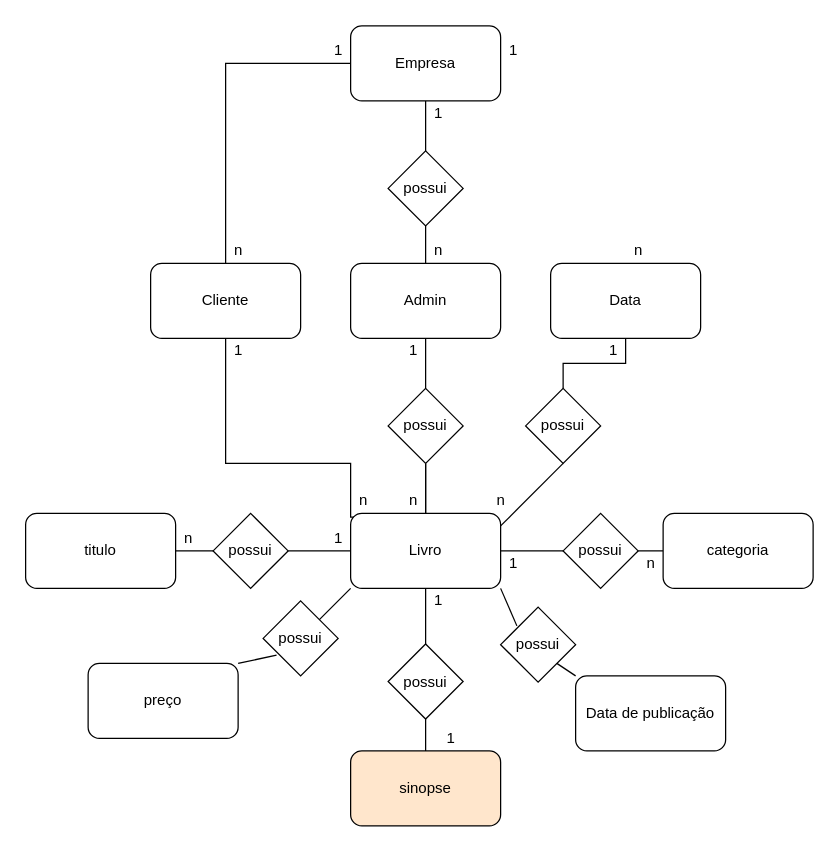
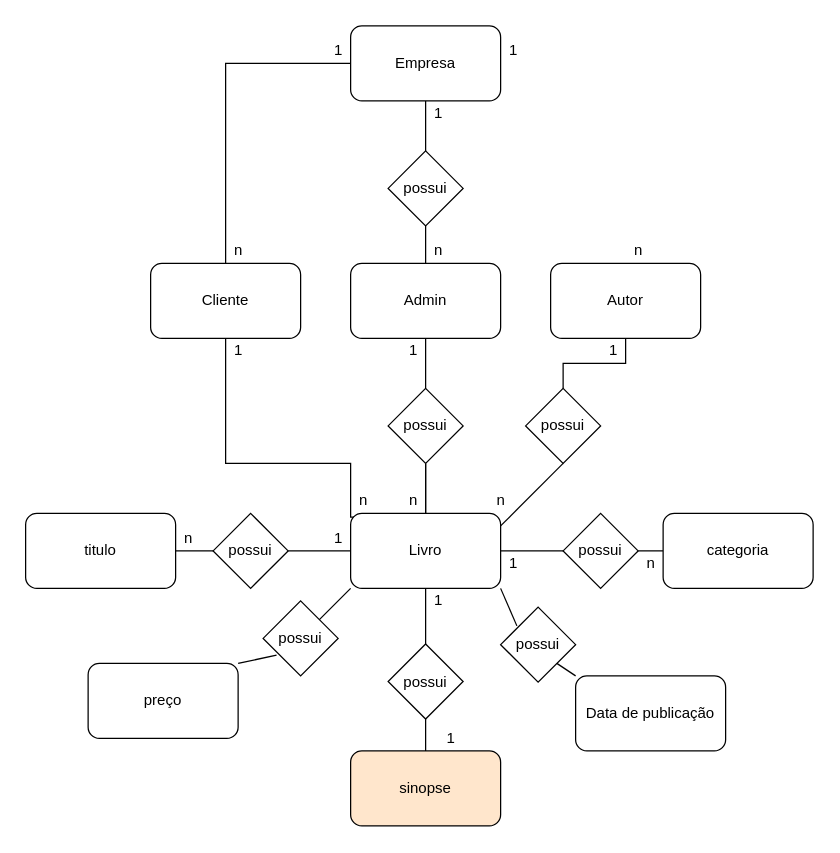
  <mxCell id="0" />
  <mxCell id="1" parent="0" />
  <mxCell id="2" value="Admin" style="rounded=1;whiteSpace=wrap;html=1;" vertex="1" parent="1"><mxGeometry x="280" y="210" width="120" height="60" as="geometry" /></mxCell>
  <mxCell id="3" style="edgeStyle=orthogonalEdgeStyle;rounded=0;orthogonalLoop=1;jettySize=auto;html=1;entryX=0.25;entryY=1.15;entryDx=0;entryDy=0;endArrow=none;endFill=0;entryPerimeter=0;" edge="1" parent="1" source="4" target="48"><mxGeometry relative="1" as="geometry"><Array as="points"><mxPoint x="180" y="370" /><mxPoint x="280" y="370" /><mxPoint x="280" y="413" /></Array></mxGeometry></mxCell>
  <mxCell id="4" value="Cliente" style="rounded=1;whiteSpace=wrap;html=1;" vertex="1" parent="1"><mxGeometry x="120" y="210" width="120" height="60" as="geometry" /></mxCell>
- <mxCell id="5" value="Data" style="rounded=1;whiteSpace=wrap;html=1;" vertex="1" parent="1"><mxGeometry x="440" y="210" width="120" height="60" as="geometry" /></mxCell>
+ <mxCell id="5" value="Autor" style="rounded=1;whiteSpace=wrap;html=1;" vertex="1" parent="1"><mxGeometry x="440" y="210" width="120" height="60" as="geometry" /></mxCell>
  <mxCell id="6" style="edgeStyle=orthogonalEdgeStyle;rounded=0;orthogonalLoop=1;jettySize=auto;html=1;entryX=0.5;entryY=1;entryDx=0;entryDy=0;endArrow=none;endFill=0;" edge="1" parent="1" source="7" target="10"><mxGeometry relative="1" as="geometry" /></mxCell>
  <mxCell id="7" value="possui" style="rhombus;whiteSpace=wrap;html=1;" vertex="1" parent="1"><mxGeometry x="310" y="120" width="60" height="60" as="geometry" /></mxCell>
  <mxCell id="8" value="" style="endArrow=none;html=1;entryX=0.5;entryY=1;entryDx=0;entryDy=0;" edge="1" parent="1" source="2" target="7"><mxGeometry width="50" height="50" relative="1" as="geometry"><mxPoint x="310" y="260" as="sourcePoint" /><mxPoint x="360" y="210" as="targetPoint" /></mxGeometry></mxCell>
  <mxCell id="9" style="edgeStyle=orthogonalEdgeStyle;rounded=0;orthogonalLoop=1;jettySize=auto;html=1;entryX=0.5;entryY=0;entryDx=0;entryDy=0;endArrow=none;endFill=0;" edge="1" parent="1" source="10" target="4"><mxGeometry relative="1" as="geometry" /></mxCell>
  <mxCell id="10" value="Empresa" style="rounded=1;whiteSpace=wrap;html=1;" vertex="1" parent="1"><mxGeometry x="280" y="20" width="120" height="60" as="geometry" /></mxCell>
  <mxCell id="11" value="1" style="text;html=1;align=center;verticalAlign=middle;resizable=0;points=[];autosize=1;strokeColor=none;" vertex="1" parent="1"><mxGeometry x="340" y="80" width="20" height="20" as="geometry" /></mxCell>
  <mxCell id="12" value="n" style="text;html=1;align=center;verticalAlign=middle;resizable=0;points=[];autosize=1;strokeColor=none;" vertex="1" parent="1"><mxGeometry x="340" y="190" width="20" height="20" as="geometry" /></mxCell>
  <mxCell id="13" style="edgeStyle=orthogonalEdgeStyle;rounded=0;orthogonalLoop=1;jettySize=auto;html=1;endArrow=none;endFill=0;" edge="1" parent="1" source="17" target="23"><mxGeometry relative="1" as="geometry" /></mxCell>
  <mxCell id="14" style="edgeStyle=orthogonalEdgeStyle;rounded=0;orthogonalLoop=1;jettySize=auto;html=1;entryX=0.5;entryY=0;entryDx=0;entryDy=0;endArrow=none;endFill=0;" edge="1" parent="1" source="17" target="25"><mxGeometry relative="1" as="geometry" /></mxCell>
  <mxCell id="15" style="edgeStyle=orthogonalEdgeStyle;rounded=0;orthogonalLoop=1;jettySize=auto;html=1;entryX=1;entryY=0.5;entryDx=0;entryDy=0;endArrow=none;endFill=0;" edge="1" parent="1" source="17" target="21"><mxGeometry relative="1" as="geometry" /></mxCell>
  <mxCell id="16" value="" style="edgeStyle=orthogonalEdgeStyle;rounded=0;orthogonalLoop=1;jettySize=auto;html=1;endArrow=none;endFill=0;" edge="1" parent="1" source="17" target="20"><mxGeometry relative="1" as="geometry" /></mxCell>
  <mxCell id="17" value="Livro" style="rounded=1;whiteSpace=wrap;html=1;" vertex="1" parent="1"><mxGeometry x="280" y="410" width="120" height="60" as="geometry" /></mxCell>
  <mxCell id="18" style="edgeStyle=orthogonalEdgeStyle;rounded=0;orthogonalLoop=1;jettySize=auto;html=1;entryX=0.5;entryY=1;entryDx=0;entryDy=0;endArrow=none;endFill=0;" edge="1" parent="1" source="20" target="2"><mxGeometry relative="1" as="geometry" /></mxCell>
  <mxCell id="19" style="edgeStyle=orthogonalEdgeStyle;rounded=0;orthogonalLoop=1;jettySize=auto;html=1;endArrow=none;endFill=0;" edge="1" parent="1" source="20" target="17"><mxGeometry relative="1" as="geometry" /></mxCell>
  <mxCell id="20" value="possui" style="rhombus;whiteSpace=wrap;html=1;" vertex="1" parent="1"><mxGeometry x="310" y="310" width="60" height="60" as="geometry" /></mxCell>
  <mxCell id="21" value="possui" style="rhombus;whiteSpace=wrap;html=1;" vertex="1" parent="1"><mxGeometry x="170" y="410" width="60" height="60" as="geometry" /></mxCell>
  <mxCell id="22" style="edgeStyle=orthogonalEdgeStyle;rounded=0;orthogonalLoop=1;jettySize=auto;html=1;endArrow=none;endFill=0;" edge="1" parent="1" source="23" target="28"><mxGeometry relative="1" as="geometry" /></mxCell>
  <mxCell id="23" value="possui" style="rhombus;whiteSpace=wrap;html=1;" vertex="1" parent="1"><mxGeometry x="450" y="410" width="60" height="60" as="geometry" /></mxCell>
  <mxCell id="24" style="edgeStyle=orthogonalEdgeStyle;rounded=0;orthogonalLoop=1;jettySize=auto;html=1;endArrow=none;endFill=0;" edge="1" parent="1" source="25" target="29"><mxGeometry relative="1" as="geometry" /></mxCell>
  <mxCell id="25" value="possui" style="rhombus;whiteSpace=wrap;html=1;" vertex="1" parent="1"><mxGeometry x="310" y="514.5" width="60" height="60" as="geometry" /></mxCell>
  <mxCell id="26" style="edgeStyle=orthogonalEdgeStyle;rounded=0;orthogonalLoop=1;jettySize=auto;html=1;endArrow=none;endFill=0;" edge="1" parent="1" source="27" target="21"><mxGeometry relative="1" as="geometry" /></mxCell>
  <mxCell id="27" value="titulo" style="rounded=1;whiteSpace=wrap;html=1;" vertex="1" parent="1"><mxGeometry x="20" y="410" width="120" height="60" as="geometry" /></mxCell>
  <mxCell id="28" value="categoria" style="rounded=1;whiteSpace=wrap;html=1;" vertex="1" parent="1"><mxGeometry x="530" y="410" width="120" height="60" as="geometry" /></mxCell>
  <mxCell id="29" value="sinopse" style="rounded=1;whiteSpace=wrap;html=1;fillColor=#ffe6cc;" vertex="1" parent="1"><mxGeometry x="280" y="600" width="120" height="60" as="geometry" /></mxCell>
  <mxCell id="30" style="edgeStyle=orthogonalEdgeStyle;rounded=0;orthogonalLoop=1;jettySize=auto;html=1;entryX=0.5;entryY=1;entryDx=0;entryDy=0;endArrow=none;endFill=0;" edge="1" parent="1" source="31" target="5"><mxGeometry relative="1" as="geometry" /></mxCell>
  <mxCell id="31" value="possui" style="rhombus;whiteSpace=wrap;html=1;" vertex="1" parent="1"><mxGeometry x="420" y="310" width="60" height="60" as="geometry" /></mxCell>
  <mxCell id="32" value="" style="endArrow=none;html=1;exitX=0.5;exitY=1;exitDx=0;exitDy=0;entryX=1;entryY=0.167;entryDx=0;entryDy=0;entryPerimeter=0;" edge="1" parent="1" source="31" target="17"><mxGeometry width="50" height="50" relative="1" as="geometry"><mxPoint x="430" y="360" as="sourcePoint" /><mxPoint x="400" y="410" as="targetPoint" /><Array as="points" /></mxGeometry></mxCell>
  <mxCell id="33" value="1" style="text;html=1;align=center;verticalAlign=middle;resizable=0;points=[];autosize=1;strokeColor=none;" vertex="1" parent="1"><mxGeometry x="480" y="270" width="20" height="20" as="geometry" /></mxCell>
  <mxCell id="34" value="n" style="text;html=1;align=center;verticalAlign=middle;resizable=0;points=[];autosize=1;strokeColor=none;" vertex="1" parent="1"><mxGeometry x="390" y="390" width="20" height="20" as="geometry" /></mxCell>
  <mxCell id="35" value="1" style="text;html=1;align=center;verticalAlign=middle;resizable=0;points=[];autosize=1;strokeColor=none;" vertex="1" parent="1"><mxGeometry x="400" y="440" width="20" height="20" as="geometry" /></mxCell>
  <mxCell id="36" value="n" style="text;html=1;align=center;verticalAlign=middle;resizable=0;points=[];autosize=1;strokeColor=none;" vertex="1" parent="1"><mxGeometry x="510" y="440" width="20" height="20" as="geometry" /></mxCell>
  <mxCell id="37" value="1" style="text;html=1;align=center;verticalAlign=middle;resizable=0;points=[];autosize=1;strokeColor=none;" vertex="1" parent="1"><mxGeometry x="340" y="470" width="20" height="20" as="geometry" /></mxCell>
  <mxCell id="38" value="1" style="text;html=1;align=center;verticalAlign=middle;resizable=0;points=[];autosize=1;strokeColor=none;" vertex="1" parent="1"><mxGeometry x="350" y="580" width="20" height="20" as="geometry" /></mxCell>
  <mxCell id="39" value="1" style="text;html=1;align=center;verticalAlign=middle;resizable=0;points=[];autosize=1;strokeColor=none;" vertex="1" parent="1"><mxGeometry x="260" y="420" width="20" height="20" as="geometry" /></mxCell>
  <mxCell id="40" value="n" style="text;html=1;align=center;verticalAlign=middle;resizable=0;points=[];autosize=1;strokeColor=none;" vertex="1" parent="1"><mxGeometry x="140" y="420" width="20" height="20" as="geometry" /></mxCell>
  <mxCell id="41" value="1" style="text;html=1;align=center;verticalAlign=middle;resizable=0;points=[];autosize=1;strokeColor=none;" vertex="1" parent="1"><mxGeometry x="260" y="30" width="20" height="20" as="geometry" /></mxCell>
  <mxCell id="42" value="1" style="text;html=1;align=center;verticalAlign=middle;resizable=0;points=[];autosize=1;strokeColor=none;" vertex="1" parent="1"><mxGeometry x="400" y="30" width="20" height="20" as="geometry" /></mxCell>
  <mxCell id="43" value="n" style="text;html=1;align=center;verticalAlign=middle;resizable=0;points=[];autosize=1;strokeColor=none;" vertex="1" parent="1"><mxGeometry x="500" y="190" width="20" height="20" as="geometry" /></mxCell>
  <mxCell id="44" value="n" style="text;html=1;align=center;verticalAlign=middle;resizable=0;points=[];autosize=1;strokeColor=none;" vertex="1" parent="1"><mxGeometry x="180" y="190" width="20" height="20" as="geometry" /></mxCell>
  <mxCell id="45" value="1" style="text;html=1;align=center;verticalAlign=middle;resizable=0;points=[];autosize=1;strokeColor=none;" vertex="1" parent="1"><mxGeometry x="320" y="270" width="20" height="20" as="geometry" /></mxCell>
  <mxCell id="46" value="n" style="text;html=1;align=center;verticalAlign=middle;resizable=0;points=[];autosize=1;strokeColor=none;" vertex="1" parent="1"><mxGeometry x="320" y="390" width="20" height="20" as="geometry" /></mxCell>
  <mxCell id="47" value="1" style="text;html=1;align=center;verticalAlign=middle;resizable=0;points=[];autosize=1;strokeColor=none;" vertex="1" parent="1"><mxGeometry x="180" y="270" width="20" height="20" as="geometry" /></mxCell>
  <mxCell id="48" value="n" style="text;html=1;align=center;verticalAlign=middle;resizable=0;points=[];autosize=1;strokeColor=none;" vertex="1" parent="1"><mxGeometry x="280" y="390" width="20" height="20" as="geometry" /></mxCell>
  <mxCell id="49" value="preço" style="rounded=1;whiteSpace=wrap;html=1;" vertex="1" parent="1"><mxGeometry x="70" y="530" width="120" height="60" as="geometry" /></mxCell>
  <mxCell id="50" value="Data de publicação" style="rounded=1;whiteSpace=wrap;html=1;" vertex="1" parent="1"><mxGeometry x="460" y="540" width="120" height="60" as="geometry" /></mxCell>
  <mxCell id="51" value="possui" style="rhombus;whiteSpace=wrap;html=1;" vertex="1" parent="1"><mxGeometry x="210" y="480" width="60" height="60" as="geometry" /></mxCell>
  <mxCell id="52" value="possui" style="rhombus;whiteSpace=wrap;html=1;" vertex="1" parent="1"><mxGeometry x="400" y="485" width="60" height="60" as="geometry" /></mxCell>
  <mxCell id="53" value="" style="endArrow=none;html=1;entryX=0.179;entryY=0.724;entryDx=0;entryDy=0;entryPerimeter=0;exitX=1;exitY=0;exitDx=0;exitDy=0;" edge="1" parent="1" source="49" target="51"><mxGeometry width="50" height="50" relative="1" as="geometry"><mxPoint x="190" y="580" as="sourcePoint" /><mxPoint x="240" y="530" as="targetPoint" /></mxGeometry></mxCell>
  <mxCell id="54" value="" style="endArrow=none;html=1;exitX=1;exitY=0;exitDx=0;exitDy=0;entryX=0;entryY=1;entryDx=0;entryDy=0;" edge="1" parent="1" source="51" target="17"><mxGeometry width="50" height="50" relative="1" as="geometry"><mxPoint x="260" y="510" as="sourcePoint" /><mxPoint x="310" y="460" as="targetPoint" /></mxGeometry></mxCell>
  <mxCell id="55" value="" style="endArrow=none;html=1;exitX=1;exitY=1;exitDx=0;exitDy=0;entryX=0;entryY=0;entryDx=0;entryDy=0;" edge="1" parent="1" source="52" target="50"><mxGeometry width="50" height="50" relative="1" as="geometry"><mxPoint x="440" y="580" as="sourcePoint" /><mxPoint x="490" y="530" as="targetPoint" /></mxGeometry></mxCell>
  <mxCell id="56" value="" style="endArrow=none;html=1;entryX=1;entryY=1;entryDx=0;entryDy=0;" edge="1" parent="1" target="17"><mxGeometry width="50" height="50" relative="1" as="geometry"><mxPoint x="413" y="500" as="sourcePoint" /><mxPoint x="430" y="460" as="targetPoint" /></mxGeometry></mxCell>
